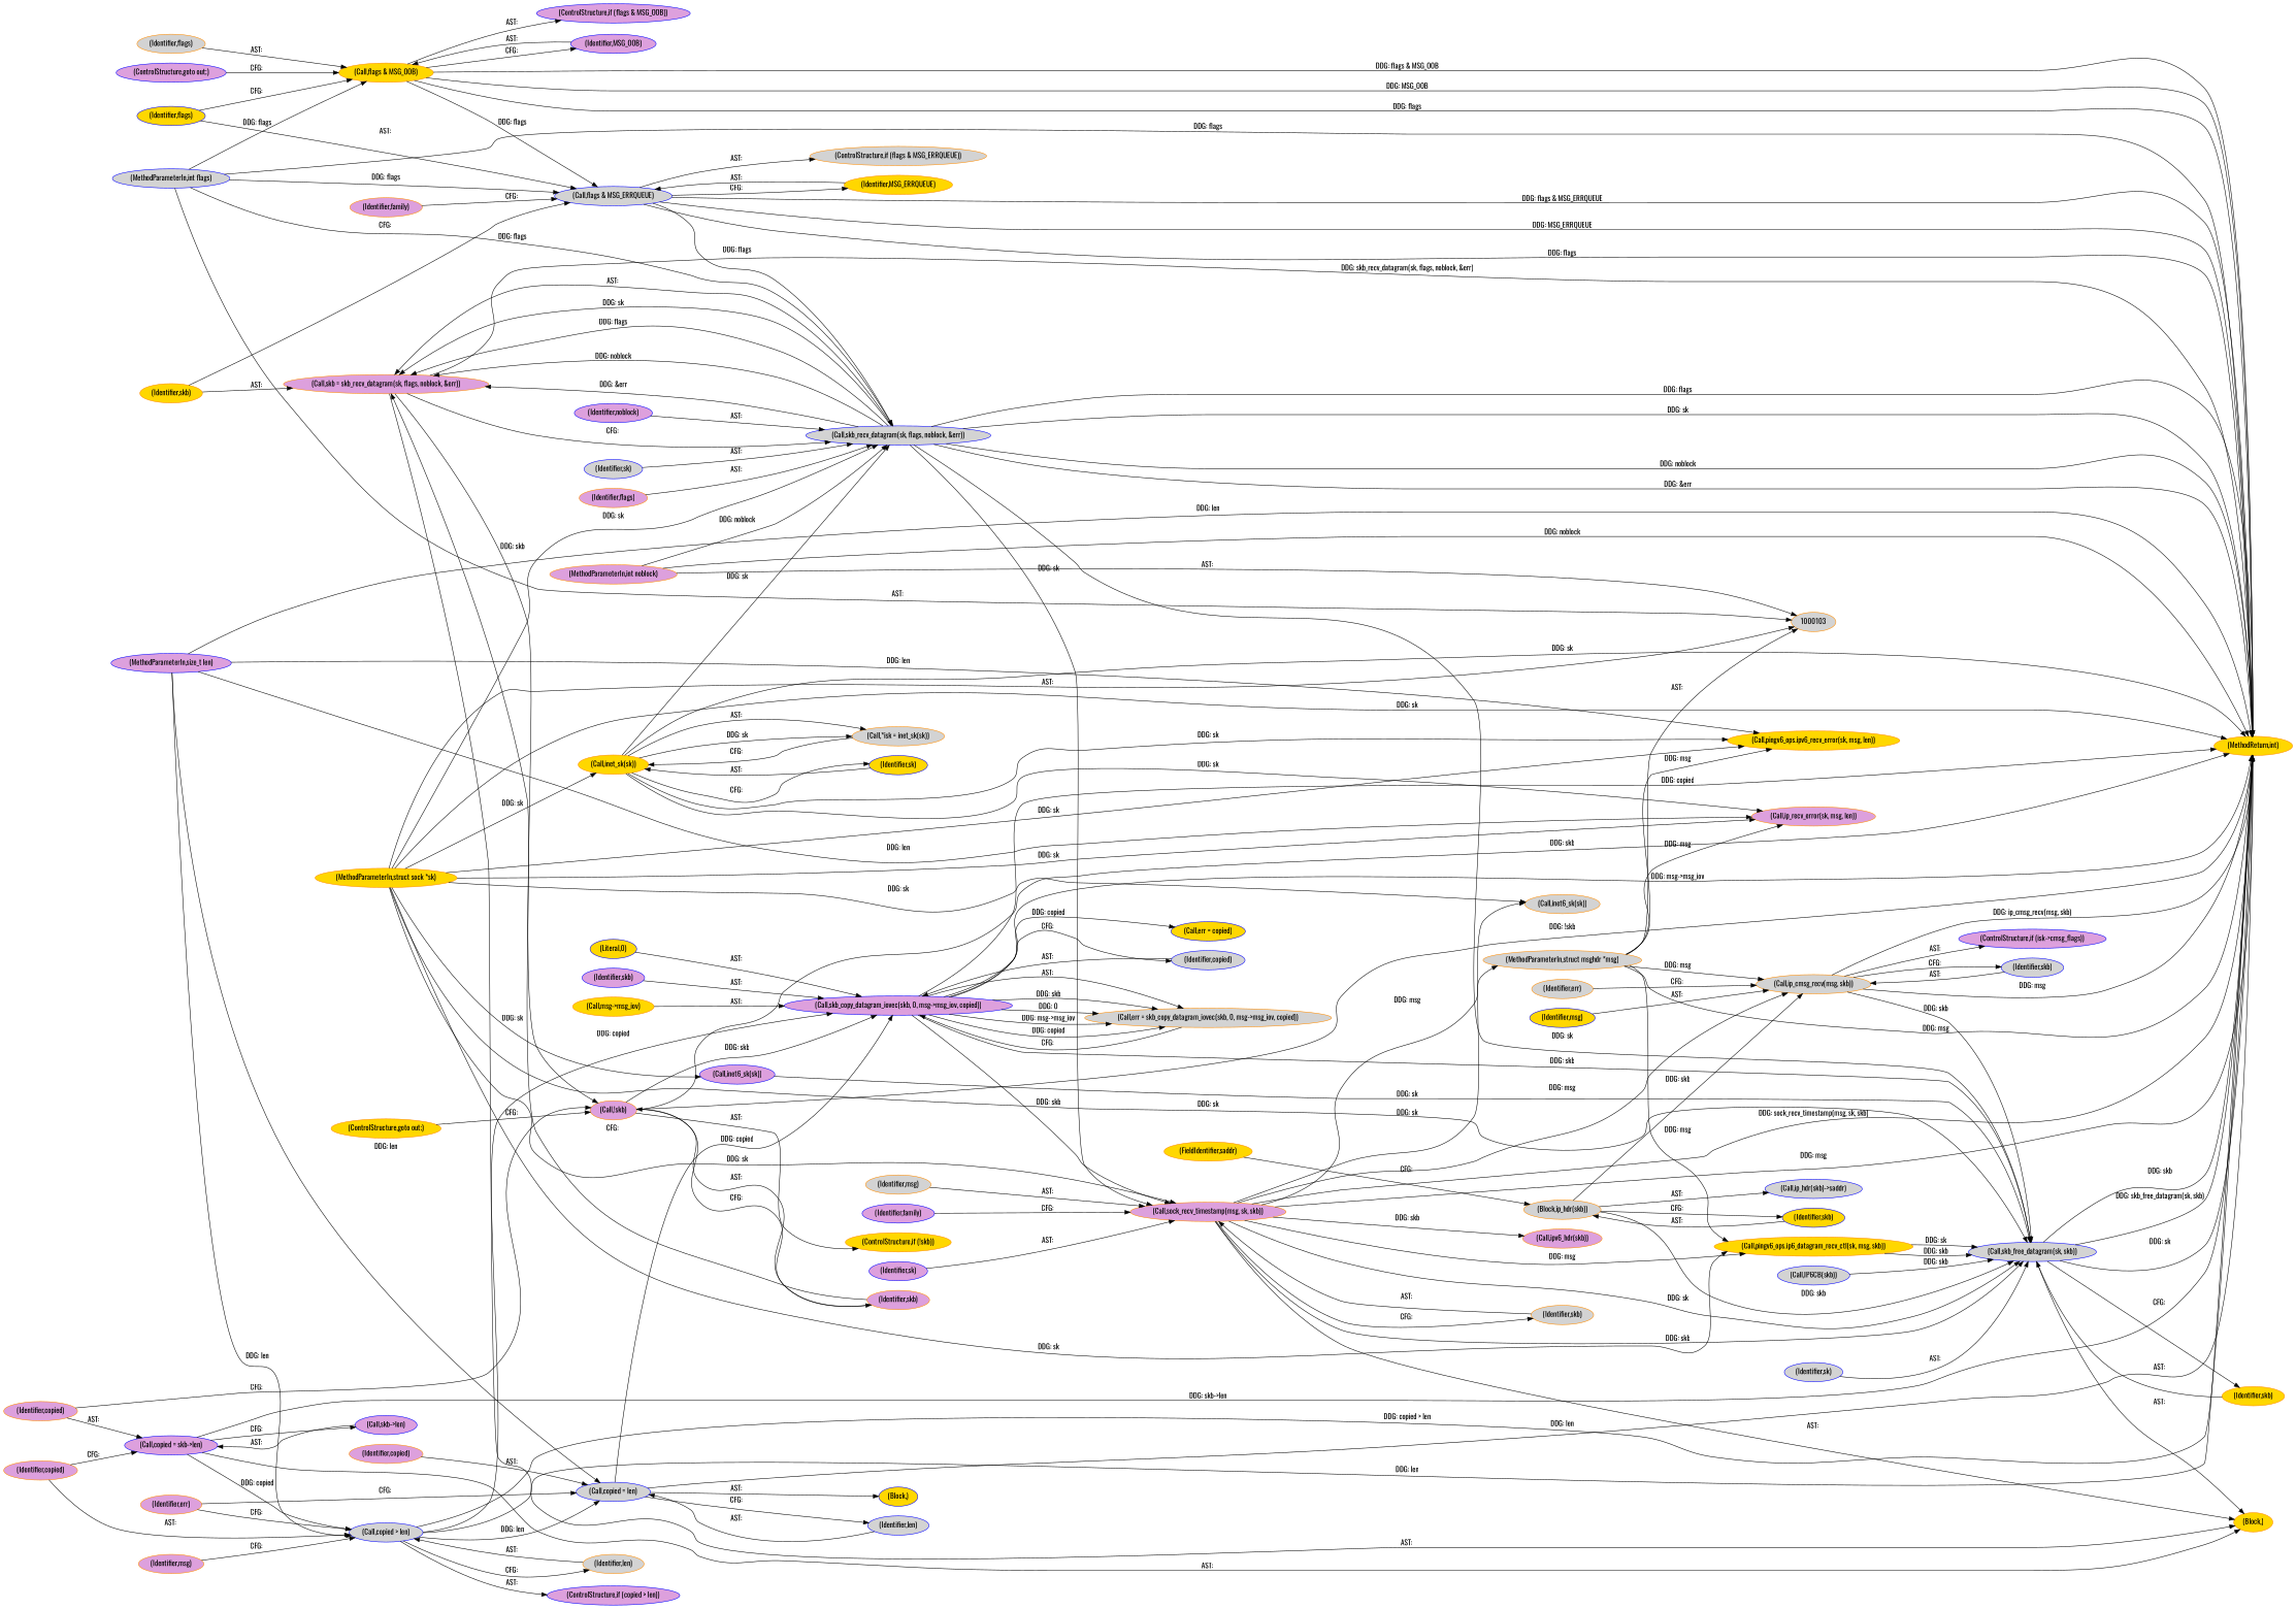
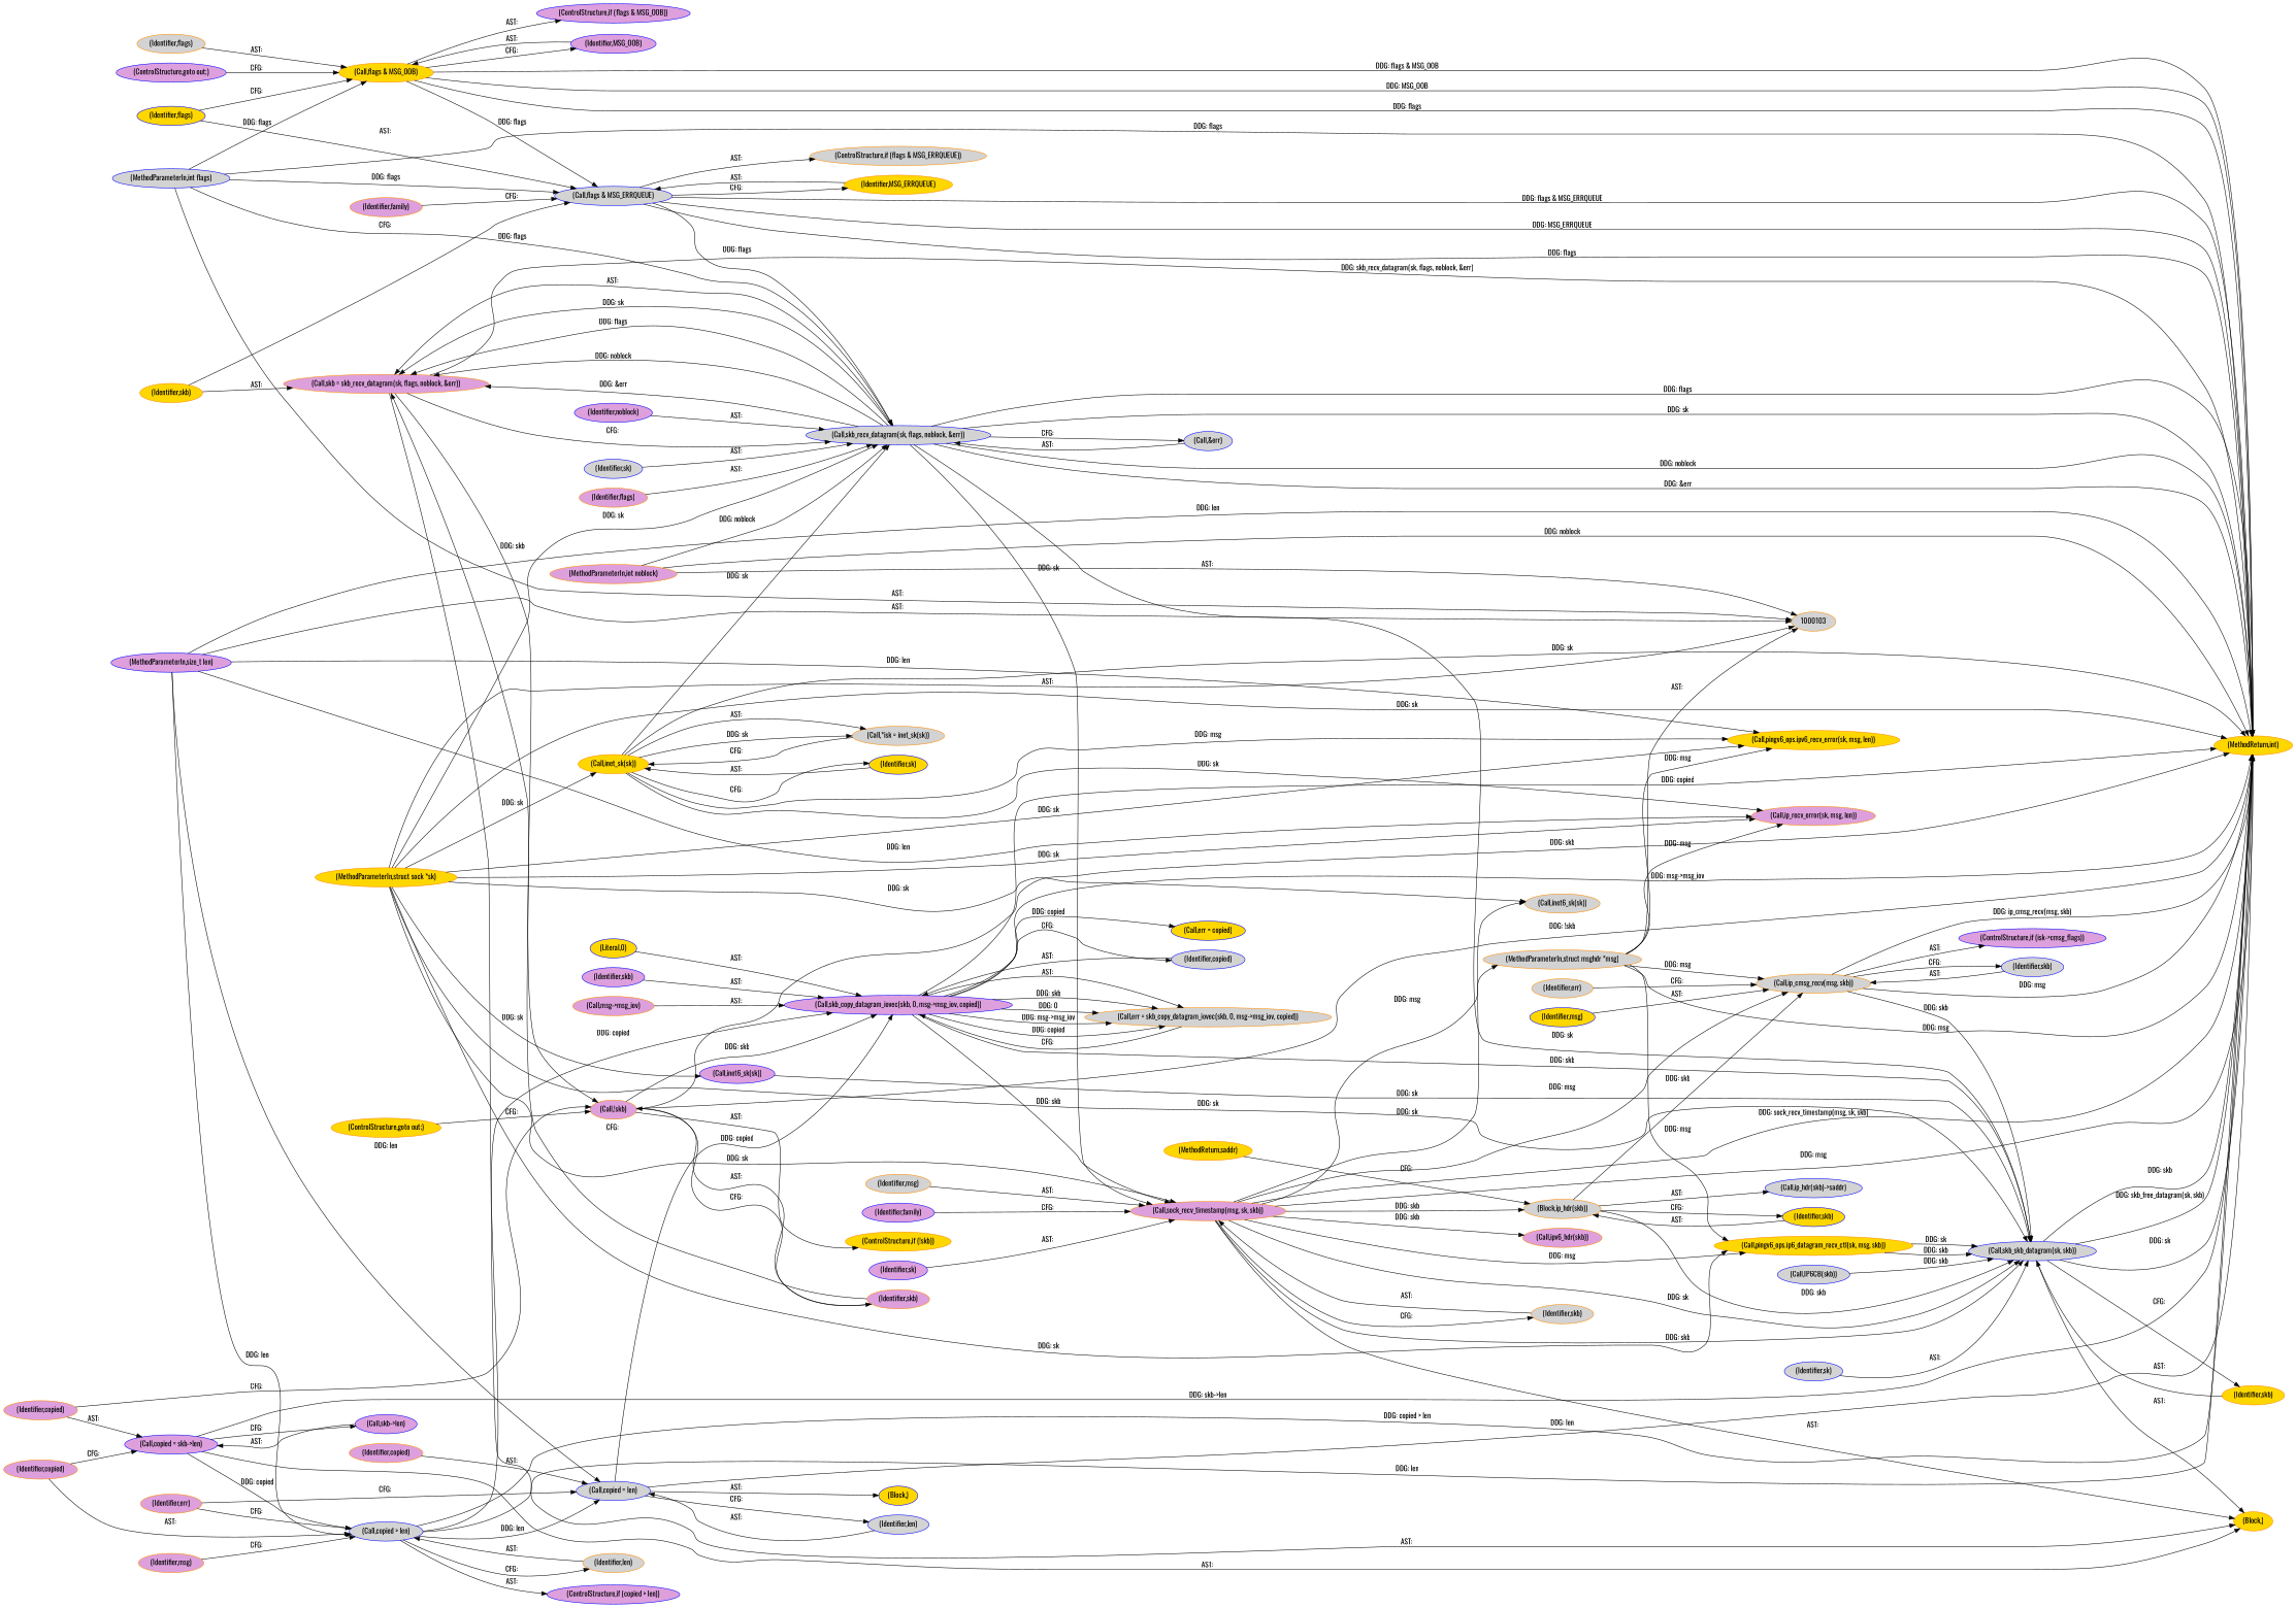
  digraph {
    fontname=Oswald
    rankdir=LR
    node [color=darkorange fillcolor=plum fontname=Oswald style=filled]
    edge [fontname=Oswald]
    n1 [fillcolor=lightgrey label="(Call,ip_cmsg_recv(msg, skb))"]
-   n2 [color=blue fillcolor=lightgrey label="(Call,skb_free_datagram(sk, skb))"]
+   n2 [color=blue fillcolor=lightgrey label="(Call,skb_skb_datagram(sk, skb))"]
    n3 [color=blue label="(ControlStructure,if (isk->cmsg_flags))"]
    n4 [color=blue fillcolor=lightgrey label="(Identifier,skb)"]
    n5 [fillcolor=gold label="(MethodReturn,int)"]
    n6 [fillcolor=gold label="(Block,)"]
    n7 [fillcolor=gold label="(Identifier,skb)"]
    n8 [label="(Call,sock_recv_timestamp(msg, sk, skb))"]
    n9 [fillcolor=lightgrey label="(Block,ip_hdr(skb))"]
    n10 [fillcolor=gold label="(Call,pingv6_ops.ip6_datagram_recv_ctl(sk, msg, skb))"]
    n11 [fillcolor=lightgrey label="(Identifier,skb)"]
    n12 [fillcolor=lightgrey label="(Call,inet6_sk(sk))"]
    n13 [label="(Call,ipv6_hdr(skb))"]
    n14 [fillcolor=lightgrey label="(MethodParameterIn,struct msghdr *msg)"]
    n15 [color=blue fillcolor=gold label="(Identifier,skb)"]
    n16 [color=blue fillcolor=lightgrey label="(Call,ip_hdr(skb)->saddr)"]
    n17 [fillcolor=gold label="(Call,pingv6_ops.ipv6_recv_error(sk, msg, len))"]
    n18 [label="(Call,ip_recv_error(sk, msg, len))"]
    1000103 [fillcolor=lightgrey]
    n20 [color=blue fillcolor=lightgrey label="(Call,skb_recv_datagram(sk, flags, noblock, &err))"]
    n21 [label="(Call,skb = skb_recv_datagram(sk, flags, noblock, &err))"]
+   n22 [color=blue fillcolor=lightgrey label="(Call,&err)"]
    n23 [label="(Call,!skb)"]
    n24 [fillcolor=gold label="(Call,inet_sk(sk))"]
    n25 [color=blue fillcolor=gold label="(Identifier,sk)"]
    n26 [fillcolor=lightgrey label="(Call,*isk = inet_sk(sk))"]
    n27 [fillcolor=gold label="(MethodParameterIn,struct sock *sk)"]
    n28 [color=blue label="(Call,inet6_sk(sk))"]
    n29 [color=blue fillcolor=lightgrey label="(Call,flags & MSG_ERRQUEUE)"]
    n30 [fillcolor=lightgrey label="(ControlStructure,if (flags & MSG_ERRQUEUE))"]
    n31 [fillcolor=gold label="(Identifier,MSG_ERRQUEUE)"]
    n32 [fillcolor=gold label="(Call,flags & MSG_OOB)"]
    n33 [color=blue label="(Identifier,MSG_OOB)"]
    n34 [color=blue label="(ControlStructure,if (flags & MSG_OOB))"]
    n35 [color=blue fillcolor=lightgrey label="(MethodParameterIn,int flags)"]
    n36 [label="(MethodParameterIn,int noblock)"]
    n37 [color=blue label="(Call,skb_copy_datagram_iovec(skb, 0, msg->msg_iov, copied))"]
    n38 [color=blue fillcolor=lightgrey label="(Identifier,copied)"]
    n39 [fillcolor=lightgrey label="(Call,err = skb_copy_datagram_iovec(skb, 0, msg->msg_iov, copied))"]
    n40 [color=blue fillcolor=gold label="(Call,err = copied)"]
    n41 [label="(Identifier,skb)"]
    n42 [fillcolor=gold label="(ControlStructure,if (!skb))"]
    n43 [color=blue fillcolor=lightgrey label="(Call,copied > len)"]
    n44 [color=blue fillcolor=lightgrey label="(Call,copied = len)"]
    n45 [fillcolor=lightgrey label="(Identifier,len)"]
    n46 [color=blue label="(ControlStructure,if (copied > len))"]
    n47 [color=blue fillcolor=lightgrey label="(Identifier,len)"]
    n48 [color=blue fillcolor=gold label="(Block,)"]
    n49 [color=blue label="(Call,copied = skb->len)"]
    n50 [color=blue label="(Call,skb->len)"]
    n51 [color=blue label="(MethodParameterIn,size_t len)"]
    n52 [color=blue label="(Identifier,family)"]
    n53 [fillcolor=lightgrey label="(Identifier,err)"]
    n54 [label="(Identifier,family)"]
-   n55 [fillcolor=gold label="(FieldIdentifier,saddr)"]
+   n55 [fillcolor=gold label="(MethodReturn,saddr)"]
    n56 [label="(Identifier,msg)"]
    n57 [label="(Identifier,flags)"]
    n58 [color=blue label="(ControlStructure,goto out;)"]
    n59 [fillcolor=lightgrey label="(Identifier,msg)"]
    n60 [color=blue label="(Identifier,noblock)"]
    n61 [color=blue fillcolor=gold label="(Literal,0)"]
    n62 [label="(Identifier,err)"]
    n63 [label="(Identifier,copied)"]
    n64 [color=blue fillcolor=lightgrey label="(Identifier,sk)"]
    n65 [label="(Identifier,copied)"]
    n66 [color=blue fillcolor=lightgrey label="(Identifier,sk)"]
    n67 [color=blue fillcolor=gold label="(Identifier,msg)"]
    n68 [fillcolor=lightgrey label="(Identifier,flags)"]
    n69 [color=blue fillcolor=lightgrey label="(Call,IP6CB(skb))"]
    n70 [color=blue label="(Identifier,sk)"]
    n71 [color=blue label="(Identifier,skb)"]
-   n72 [fillcolor=gold label="(Call,msg->msg_iov)"]
+   n72 [label="(Call,msg->msg_iov)"]
    n73 [fillcolor=gold label="(Identifier,skb)"]
    n74 [fillcolor=gold label="(ControlStructure,goto out;)"]
    n75 [label="(Identifier,copied)"]
    n76 [color=blue fillcolor=gold label="(Identifier,flags)"]
    n1 -> n2 [label="DDG: skb"]
    n1 -> n3 [label="AST: "]
    n1 -> n4 [label="CFG: "]
    n1 -> n5 [label="DDG: ip_cmsg_recv(msg, skb)"]
    n1 -> n5 [label="DDG: msg"]
    n2 -> n5 [label="DDG: skb_free_datagram(sk, skb)"]
    n2 -> n5 [label="DDG: sk"]
    n2 -> n5 [label="DDG: skb"]
    n2 -> n6 [label="AST: "]
    n2 -> n7 [label="CFG: "]
    n4 -> n1 [label="AST: "]
    n7 -> n2 [label="AST: "]
    n8 -> n1 [label="DDG: msg"]
    n8 -> n2 [label="DDG: sk"]
    n8 -> n2 [label="DDG: skb"]
    n8 -> n5 [label="DDG: sock_recv_timestamp(msg, sk, skb)"]
    n8 -> n5 [label="DDG: msg"]
    n8 -> n6 [label="AST: "]
+   n8 -> n9 [label="DDG: skb"]
    n8 -> n10 [label="DDG: msg"]
    n8 -> n11 [label="CFG: "]
    n8 -> n12 [label="DDG: sk"]
    n8 -> n13 [label="DDG: skb"]
    n8 -> n14 [label="DDG: msg"]
    n9 -> n1 [label="DDG: skb"]
    n9 -> n2 [label="DDG: skb"]
    n9 -> n15 [label="CFG: "]
    n9 -> n16 [label="AST: "]
    n10 -> n2 [label="DDG: sk"]
    n10 -> n2 [label="DDG: skb"]
    n11 -> n8 [label="AST: "]
    n14 -> n1 [label="DDG: msg"]
    n14 -> n5 [label="DDG: msg"]
    n14 -> n10 [label="DDG: msg"]
    n14 -> n17 [label="DDG: msg"]
    n14 -> n18 [label="DDG: msg"]
    n14 -> 1000103 [label="AST: "]
    n15 -> n9 [label="AST: "]
    n20 -> n2 [label="DDG: sk"]
    n20 -> n5 [label="DDG: noblock"]
    n20 -> n5 [label="DDG: &err"]
    n20 -> n5 [label="DDG: flags"]
    n20 -> n5 [label="DDG: sk"]
    n20 -> n8 [label="DDG: sk"]
    n20 -> n21 [label="AST: "]
    n20 -> n21 [label="DDG: sk"]
    n20 -> n21 [label="DDG: flags"]
    n20 -> n21 [label="DDG: noblock"]
    n20 -> n21 [label="DDG: &err"]
+   n20 -> n22 [label="CFG: "]
    n21 -> n5 [label="DDG: skb_recv_datagram(sk, flags, noblock, &err)"]
    n21 -> n6 [label="AST: "]
    n21 -> n20 [label="CFG: "]
    n21 -> n23 [label="DDG: skb"]
+   n22 -> n20 [label="AST: "]
    n23 -> n5 [label="DDG: !skb"]
    n23 -> n5 [label="DDG: skb"]
    n23 -> n37 [label="DDG: skb"]
    n23 -> n41 [label="CFG: "]
    n23 -> n42 [label="AST: "]
    n24 -> n5 [label="DDG: sk"]
-   n24 -> n17 [label="DDG: sk"]
+   n24 -> n17 [label="DDG: msg"]
    n24 -> n18 [label="DDG: sk"]
    n24 -> n20 [label="DDG: sk"]
    n24 -> n25 [label="CFG: "]
    n24 -> n26 [label="AST: "]
    n24 -> n26 [label="DDG: sk"]
    n25 -> n24 [label="AST: "]
    n26 -> n24 [label="CFG: "]
    n27 -> n2 [label="DDG: sk"]
    n27 -> n5 [label="DDG: sk"]
    n27 -> n8 [label="DDG: sk"]
    n27 -> n10 [label="DDG: sk"]
    n27 -> n12 [label="DDG: sk"]
    n27 -> n17 [label="DDG: sk"]
    n27 -> n18 [label="DDG: sk"]
    n27 -> 1000103 [label="AST: "]
    n27 -> n20 [label="DDG: sk"]
    n27 -> n24 [label="DDG: sk"]
    n27 -> n28 [label="DDG: sk"]
    n28 -> n2 [label="DDG: sk"]
    n29 -> n5 [label="DDG: flags & MSG_ERRQUEUE"]
    n29 -> n5 [label="DDG: MSG_ERRQUEUE"]
    n29 -> n5 [label="DDG: flags"]
    n29 -> n20 [label="DDG: flags"]
    n29 -> n30 [label="AST: "]
    n29 -> n31 [label="CFG: "]
    n31 -> n29 [label="AST: "]
    n32 -> n5 [label="DDG: MSG_OOB"]
    n32 -> n5 [label="DDG: flags"]
    n32 -> n5 [label="DDG: flags & MSG_OOB"]
    n32 -> n29 [label="DDG: flags"]
    n32 -> n33 [label="CFG: "]
    n32 -> n34 [label="AST: "]
    n33 -> n32 [label="AST: "]
    n35 -> n5 [label="DDG: flags"]
    n35 -> 1000103 [label="AST: "]
    n35 -> n20 [label="DDG: flags"]
    n35 -> n29 [label="DDG: flags"]
    n35 -> n32 [label="DDG: flags"]
    n36 -> n5 [label="DDG: noblock"]
    n36 -> 1000103 [label="AST: "]
    n36 -> n20 [label="DDG: noblock"]
    n37 -> n2 [label="DDG: skb"]
    n37 -> n5 [label="DDG: copied"]
    n37 -> n5 [label="DDG: msg->msg_iov"]
    n37 -> n8 [label="DDG: skb"]
    n37 -> n38 [label="CFG: "]
    n37 -> n39 [label="AST: "]
    n37 -> n39 [label="DDG: skb"]
    n37 -> n39 [label="DDG: 0"]
    n37 -> n39 [label="DDG: msg->msg_iov"]
    n37 -> n39 [label="DDG: copied"]
    n37 -> n40 [label="DDG: copied"]
    n38 -> n37 [label="AST: "]
    n39 -> n37 [label="CFG: "]
    n41 -> n21 [label="CFG: "]
    n41 -> n23 [label="AST: "]
    n43 -> n5 [label="DDG: copied > len"]
    n43 -> n5 [label="DDG: len"]
    n43 -> n37 [label="DDG: copied"]
    n43 -> n44 [label="DDG: len"]
    n43 -> n45 [label="CFG: "]
    n43 -> n46 [label="AST: "]
    n44 -> n5 [label="DDG: len"]
    n44 -> n37 [label="DDG: copied"]
    n44 -> n47 [label="CFG: "]
    n44 -> n48 [label="AST: "]
    n45 -> n43 [label="AST: "]
    n47 -> n44 [label="AST: "]
    n49 -> n5 [label="DDG: skb->len"]
    n49 -> n6 [label="AST: "]
    n49 -> n43 [label="DDG: copied"]
    n49 -> n50 [label="CFG: "]
    n50 -> n49 [label="AST: "]
    n51 -> n5 [label="DDG: len"]
    n51 -> n17 [label="DDG: len"]
    n51 -> n18 [label="DDG: len"]
+   n51 -> 1000103 [label="AST: "]
    n51 -> n43 [label="DDG: len"]
    n51 -> n44 [label="DDG: len"]
    n52 -> n8 [label="CFG: "]
    n53 -> n1 [label="CFG: "]
    n54 -> n29 [label="CFG: "]
    n55 -> n9 [label="CFG: "]
    n56 -> n43 [label="CFG: "]
    n57 -> n20 [label="AST: "]
    n58 -> n32 [label="CFG: "]
    n59 -> n8 [label="AST: "]
    n60 -> n20 [label="AST: "]
    n61 -> n37 [label="AST: "]
    n62 -> n43 [label="CFG: "]
    n62 -> n44 [label="CFG: "]
    n63 -> n44 [label="AST: "]
    n64 -> n20 [label="AST: "]
    n65 -> n23 [label="CFG: "]
    n65 -> n49 [label="AST: "]
    n66 -> n2 [label="AST: "]
    n67 -> n1 [label="AST: "]
    n68 -> n32 [label="AST: "]
    n69 -> n2 [label="DDG: skb"]
    n70 -> n8 [label="AST: "]
    n71 -> n37 [label="AST: "]
    n72 -> n37 [label="AST: "]
    n73 -> n21 [label="AST: "]
    n73 -> n29 [label="CFG: "]
    n74 -> n23 [label="CFG: "]
    n75 -> n43 [label="AST: "]
    n75 -> n49 [label="CFG: "]
    n76 -> n29 [label="AST: "]
    n76 -> n32 [label="CFG: "]
  }
